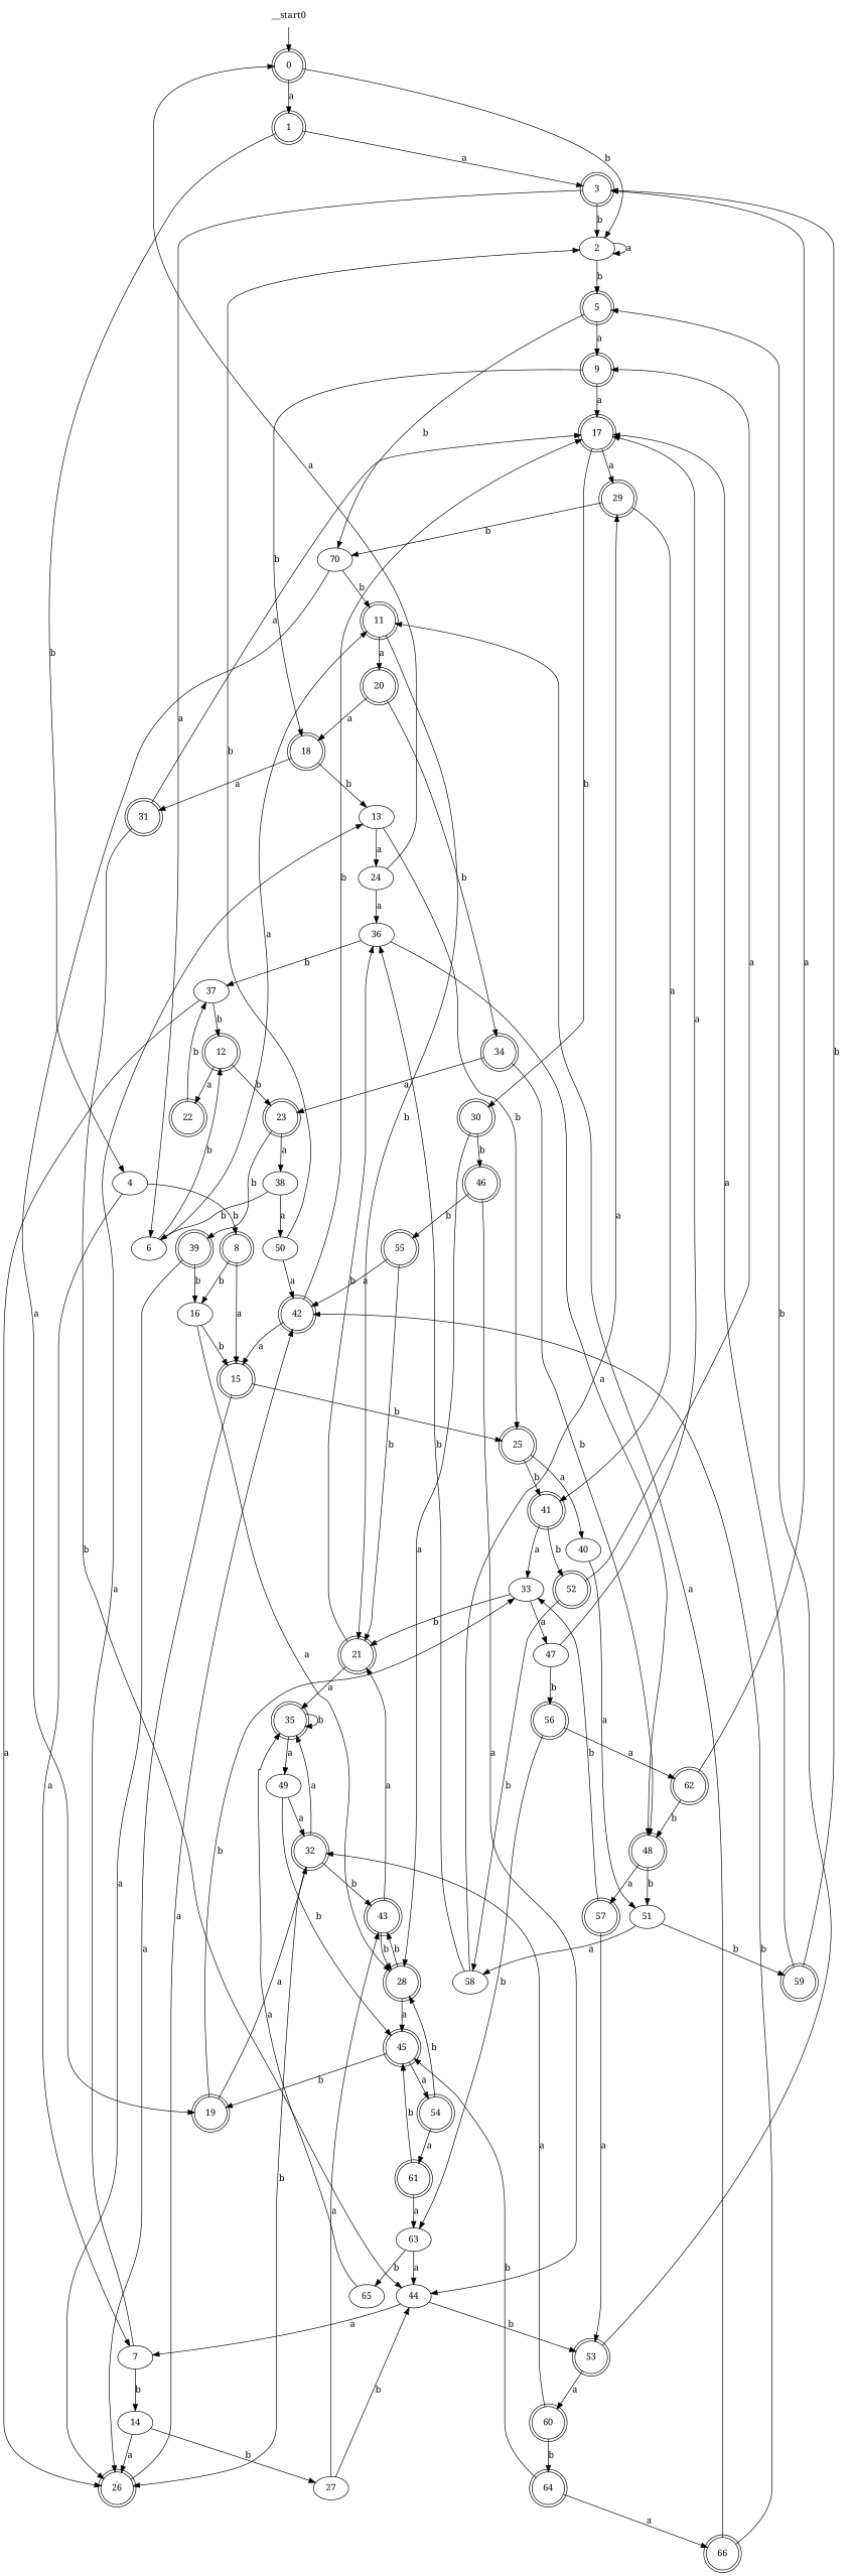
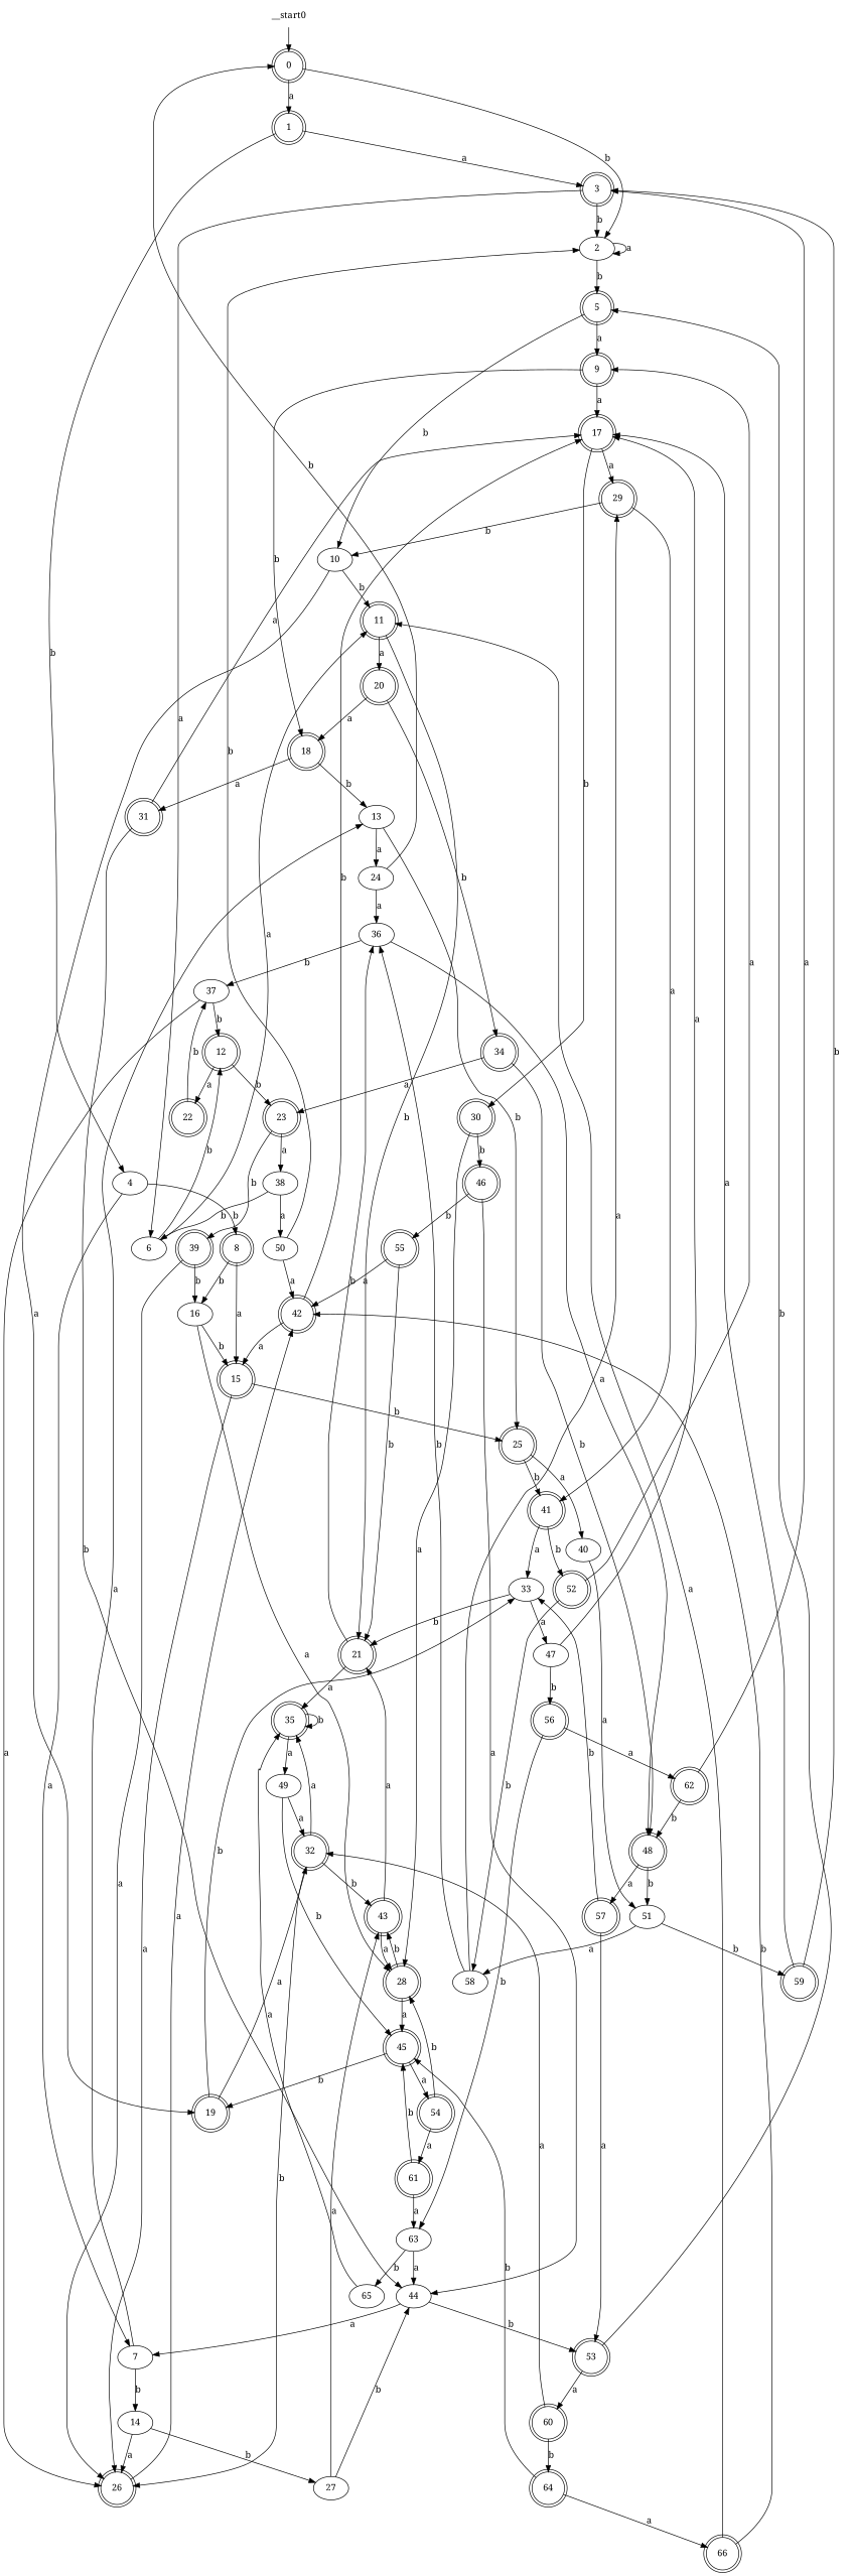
  digraph {
    fontname="Noto Serif"
    node [fontname="Noto Serif" shape=doublecircle]
    edge [fontname="Noto Serif"]
    __start0 [shape=none]
    0
    1
    2 [shape=""]
    3
    4 [shape=""]
    5
    6 [shape=""]
    7 [shape=""]
    8
    9
-   10 [label=70 shape=""]
+   10 [shape=""]
    11
    12
    13 [shape=""]
    14 [shape=""]
    15
    16 [shape=""]
    17
    18
    19
    20
    21
    22
    23
    24 [shape=""]
    25
    26
    27 [shape=""]
    28
    29
    30
    31
    32
    33 [shape=""]
    34
    35
    36 [shape=""]
    37 [shape=""]
    38 [shape=""]
    39
    40 [shape=""]
    41
    42
    43
    44 [shape=""]
    45
    46
    47 [shape=""]
    48
    49 [shape=""]
    50 [shape=""]
    51 [shape=""]
    52
    53
    54
    55
    56
    57
    58 [shape=""]
    59
    60
    61
    62
    63 [shape=""]
    64
    65 [shape=""]
    66
    __start0 -> 0
    0 -> 1 [label=a]
    0 -> 2 [label=b]
    1 -> 3 [label=a]
    1 -> 4 [label=b]
    2 -> 2 [label=a]
    2 -> 5 [label=b]
    3 -> 2 [label=b]
    3 -> 6 [label=a]
    4 -> 7 [label=a]
    4 -> 8 [label=b]
    5 -> 9 [label=a]
    5 -> 10 [label=b]
    6 -> 11 [label=a]
    6 -> 12 [label=b]
    7 -> 13 [label=a]
    7 -> 14 [label=b]
    8 -> 15 [label=a]
    8 -> 16 [label=b]
    9 -> 17 [label=a]
    9 -> 18 [label=b]
    10 -> 11 [label=b]
    10 -> 19 [label=a]
    11 -> 20 [label=a]
    11 -> 21 [label=b]
    12 -> 22 [label=a]
    12 -> 23 [label=b]
    13 -> 24 [label=a]
    13 -> 25 [label=b]
    14 -> 26 [label=a]
    14 -> 27 [label=b]
    15 -> 25 [label=b]
    15 -> 26 [label=a]
    16 -> 15 [label=b]
    16 -> 28 [label=a]
    17 -> 29 [label=a]
    17 -> 30 [label=b]
    18 -> 13 [label=b]
    18 -> 31 [label=a]
    19 -> 32 [label=a]
    19 -> 33 [label=b]
    20 -> 18 [label=a]
    20 -> 34 [label=b]
    21 -> 35 [label=a]
    21 -> 36 [label=b]
    22 -> 37 [label=b]
    23 -> 38 [label=a]
    23 -> 39 [label=b]
-   24 -> 0 [label=a]
+   24 -> 0 [label=b]
    24 -> 36 [label=a]
    25 -> 40 [label=a]
    25 -> 41 [label=b]
    26 -> 42 [label=a]
    27 -> 43 [label=a]
    27 -> 44 [label=b]
    28 -> 43 [label=b]
    28 -> 45 [label=a]
    29 -> 10 [label=b]
    29 -> 41 [label=a]
    30 -> 28 [label=a]
    30 -> 46 [label=b]
    31 -> 17 [label=a]
    31 -> 44 [label=b]
    32 -> 26 [label=b]
    32 -> 35 [label=a]
    32 -> 43 [label=b]
    33 -> 21 [label=b]
    33 -> 47 [label=a]
    34 -> 23 [label=a]
    34 -> 48 [label=b]
    35 -> 35 [label=b]
    35 -> 49 [label=a]
    36 -> 37 [label=b]
    36 -> 48 [label=a]
    37 -> 12 [label=b]
    37 -> 26 [label=a]
    38 -> 6 [label=b]
    38 -> 50 [label=a]
    39 -> 16 [label=b]
    39 -> 26 [label=a]
    40 -> 51 [label=a]
    41 -> 33 [label=a]
    41 -> 52 [label=b]
    42 -> 15 [label=a]
    42 -> 17 [label=b]
    43 -> 21 [label=a]
-   43 -> 28 [label=b]
+   43 -> 28 [label=a]
    44 -> 7 [label=a]
    44 -> 53 [label=b]
    45 -> 19 [label=b]
    45 -> 54 [label=a]
    46 -> 44 [label=a]
    46 -> 55 [label=b]
    47 -> 17 [label=a]
    47 -> 56 [label=b]
    48 -> 51 [label=b]
    48 -> 57 [label=a]
    49 -> 32 [label=a]
    49 -> 45 [label=b]
    50 -> 2 [label=b]
    50 -> 42 [label=a]
    51 -> 58 [label=a]
    51 -> 59 [label=b]
    52 -> 9 [label=a]
    52 -> 58 [label=b]
    53 -> 5 [label=b]
    53 -> 60 [label=a]
    54 -> 28 [label=b]
    54 -> 61 [label=a]
    55 -> 21 [label=b]
    55 -> 42 [label=a]
    56 -> 62 [label=a]
    56 -> 63 [label=b]
    57 -> 33 [label=b]
    57 -> 53 [label=a]
    58 -> 29 [label=a]
    58 -> 36 [label=b]
    59 -> 3 [label=b]
    59 -> 17 [label=a]
    60 -> 32 [label=a]
    60 -> 64 [label=b]
    61 -> 45 [label=b]
    61 -> 63 [label=a]
    62 -> 3 [label=a]
    62 -> 48 [label=b]
    63 -> 44 [label=a]
    63 -> 65 [label=b]
    64 -> 45 [label=b]
    64 -> 66 [label=a]
    65 -> 35 [label=a]
    66 -> 11 [label=a]
    66 -> 42 [label=b]
  }
